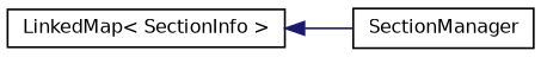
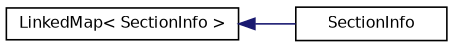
  digraph {
    rankdir=LR
    node [color=black fillcolor=white fontname=Helvetica fontsize=10 shape=record style=filled]
    n1 [height=0.2 label="LinkedMap\< SectionInfo \>" width=0.4]
-   n2 [height=0.2 label=SectionManager width=0.4]
+   n2 [height=0.2 label=SectionInfo width=0.4]
    n1 -> n2 [color=midnightblue dir=back fontname=Helvetica fontsize=10 labelfontname=Helvetica labelfontsize=10 style=solid]
  }
